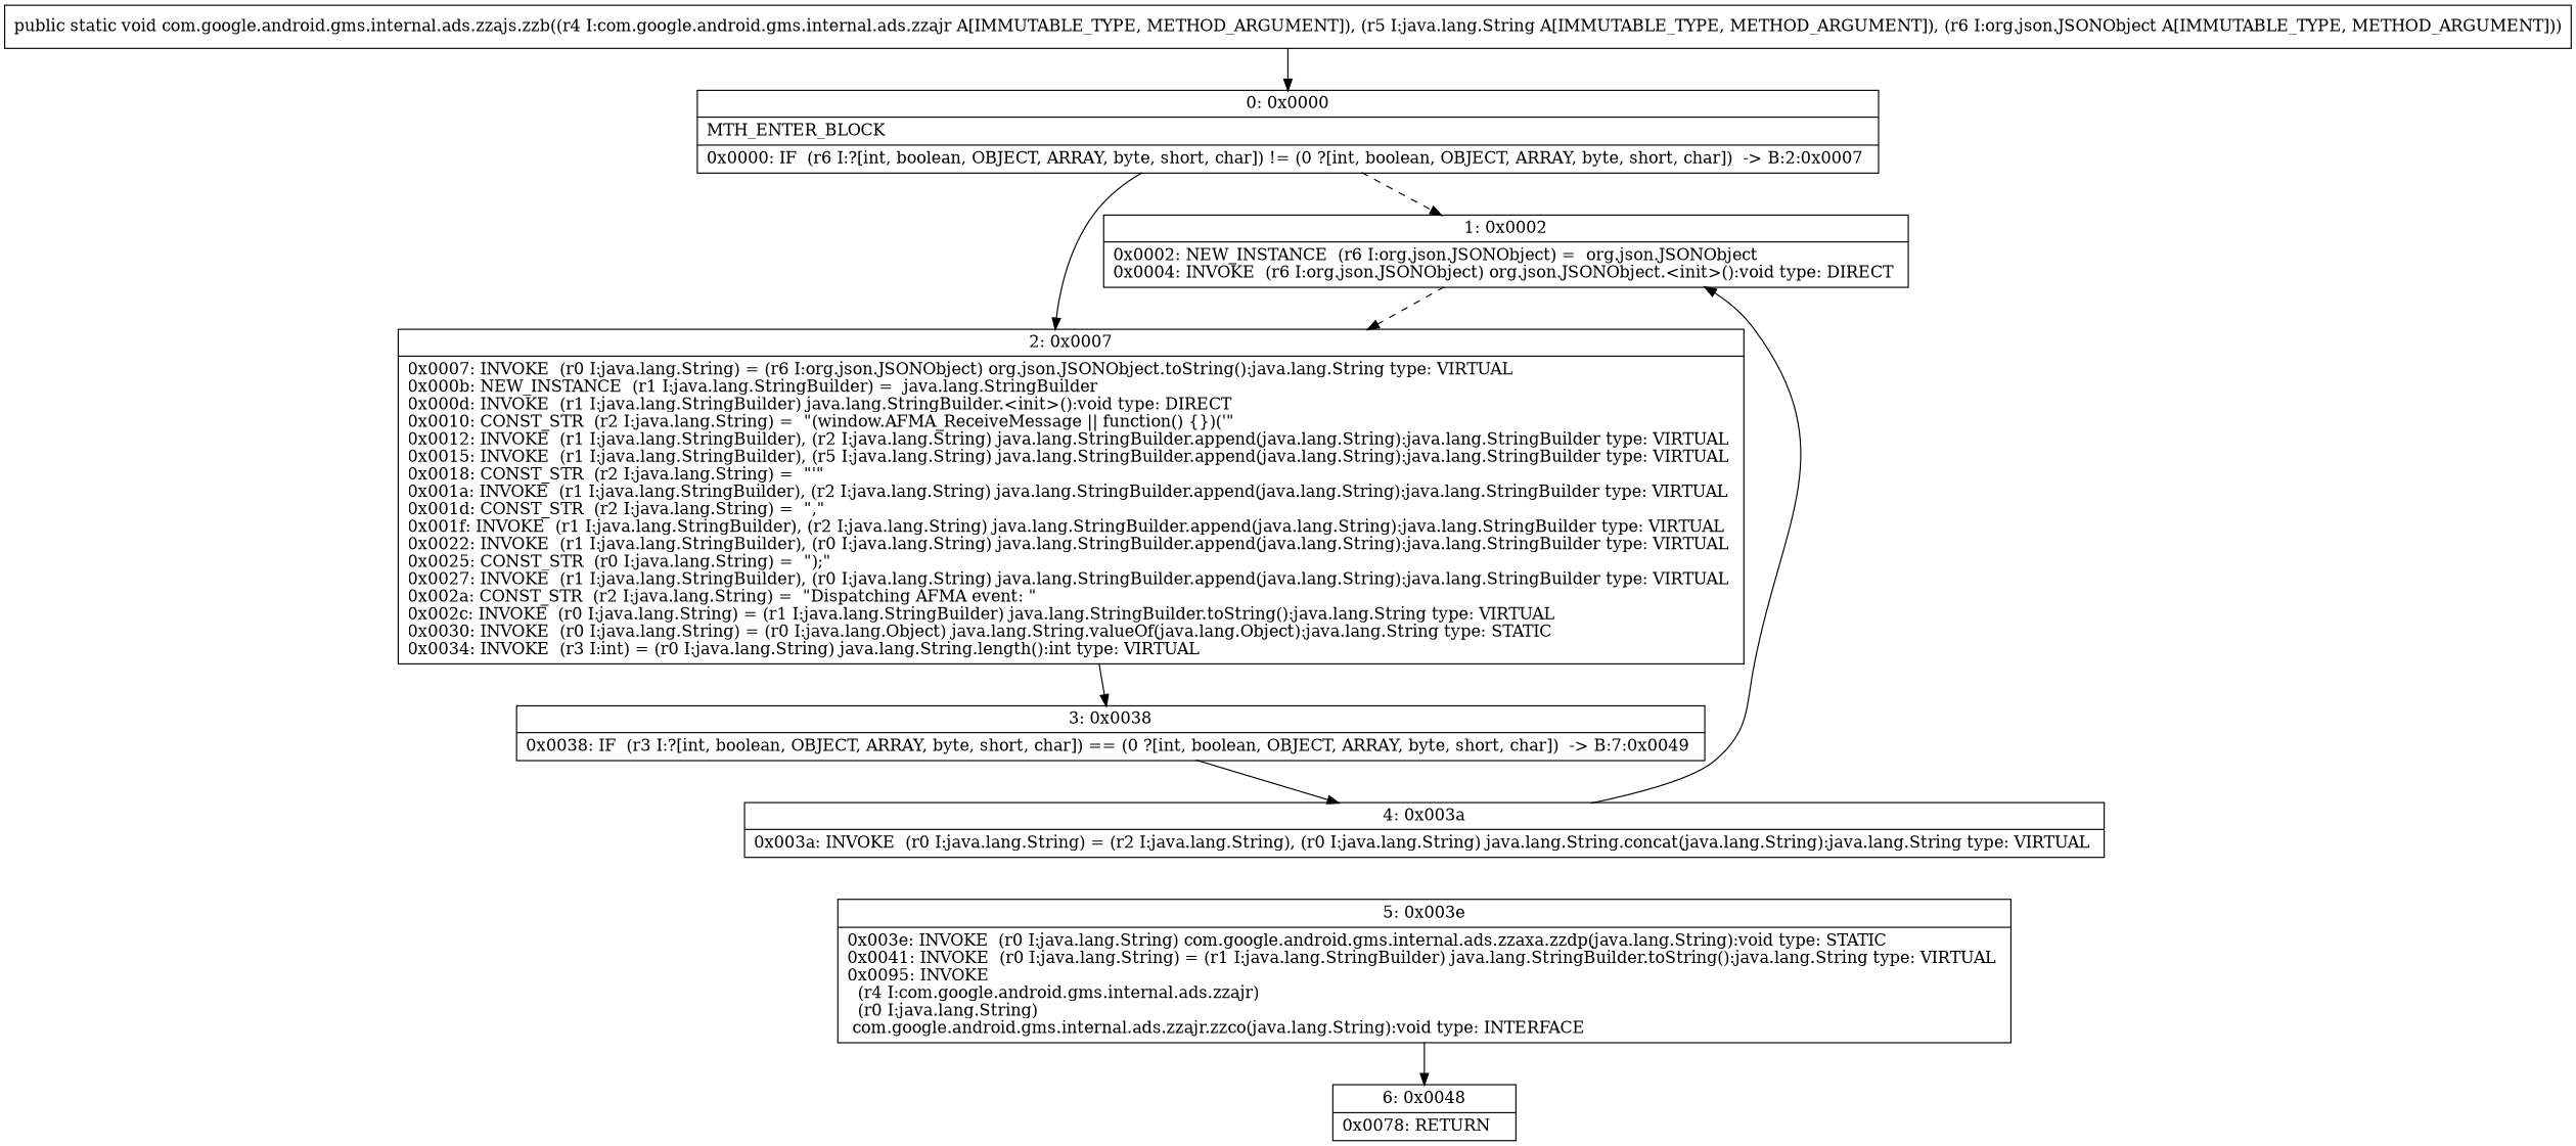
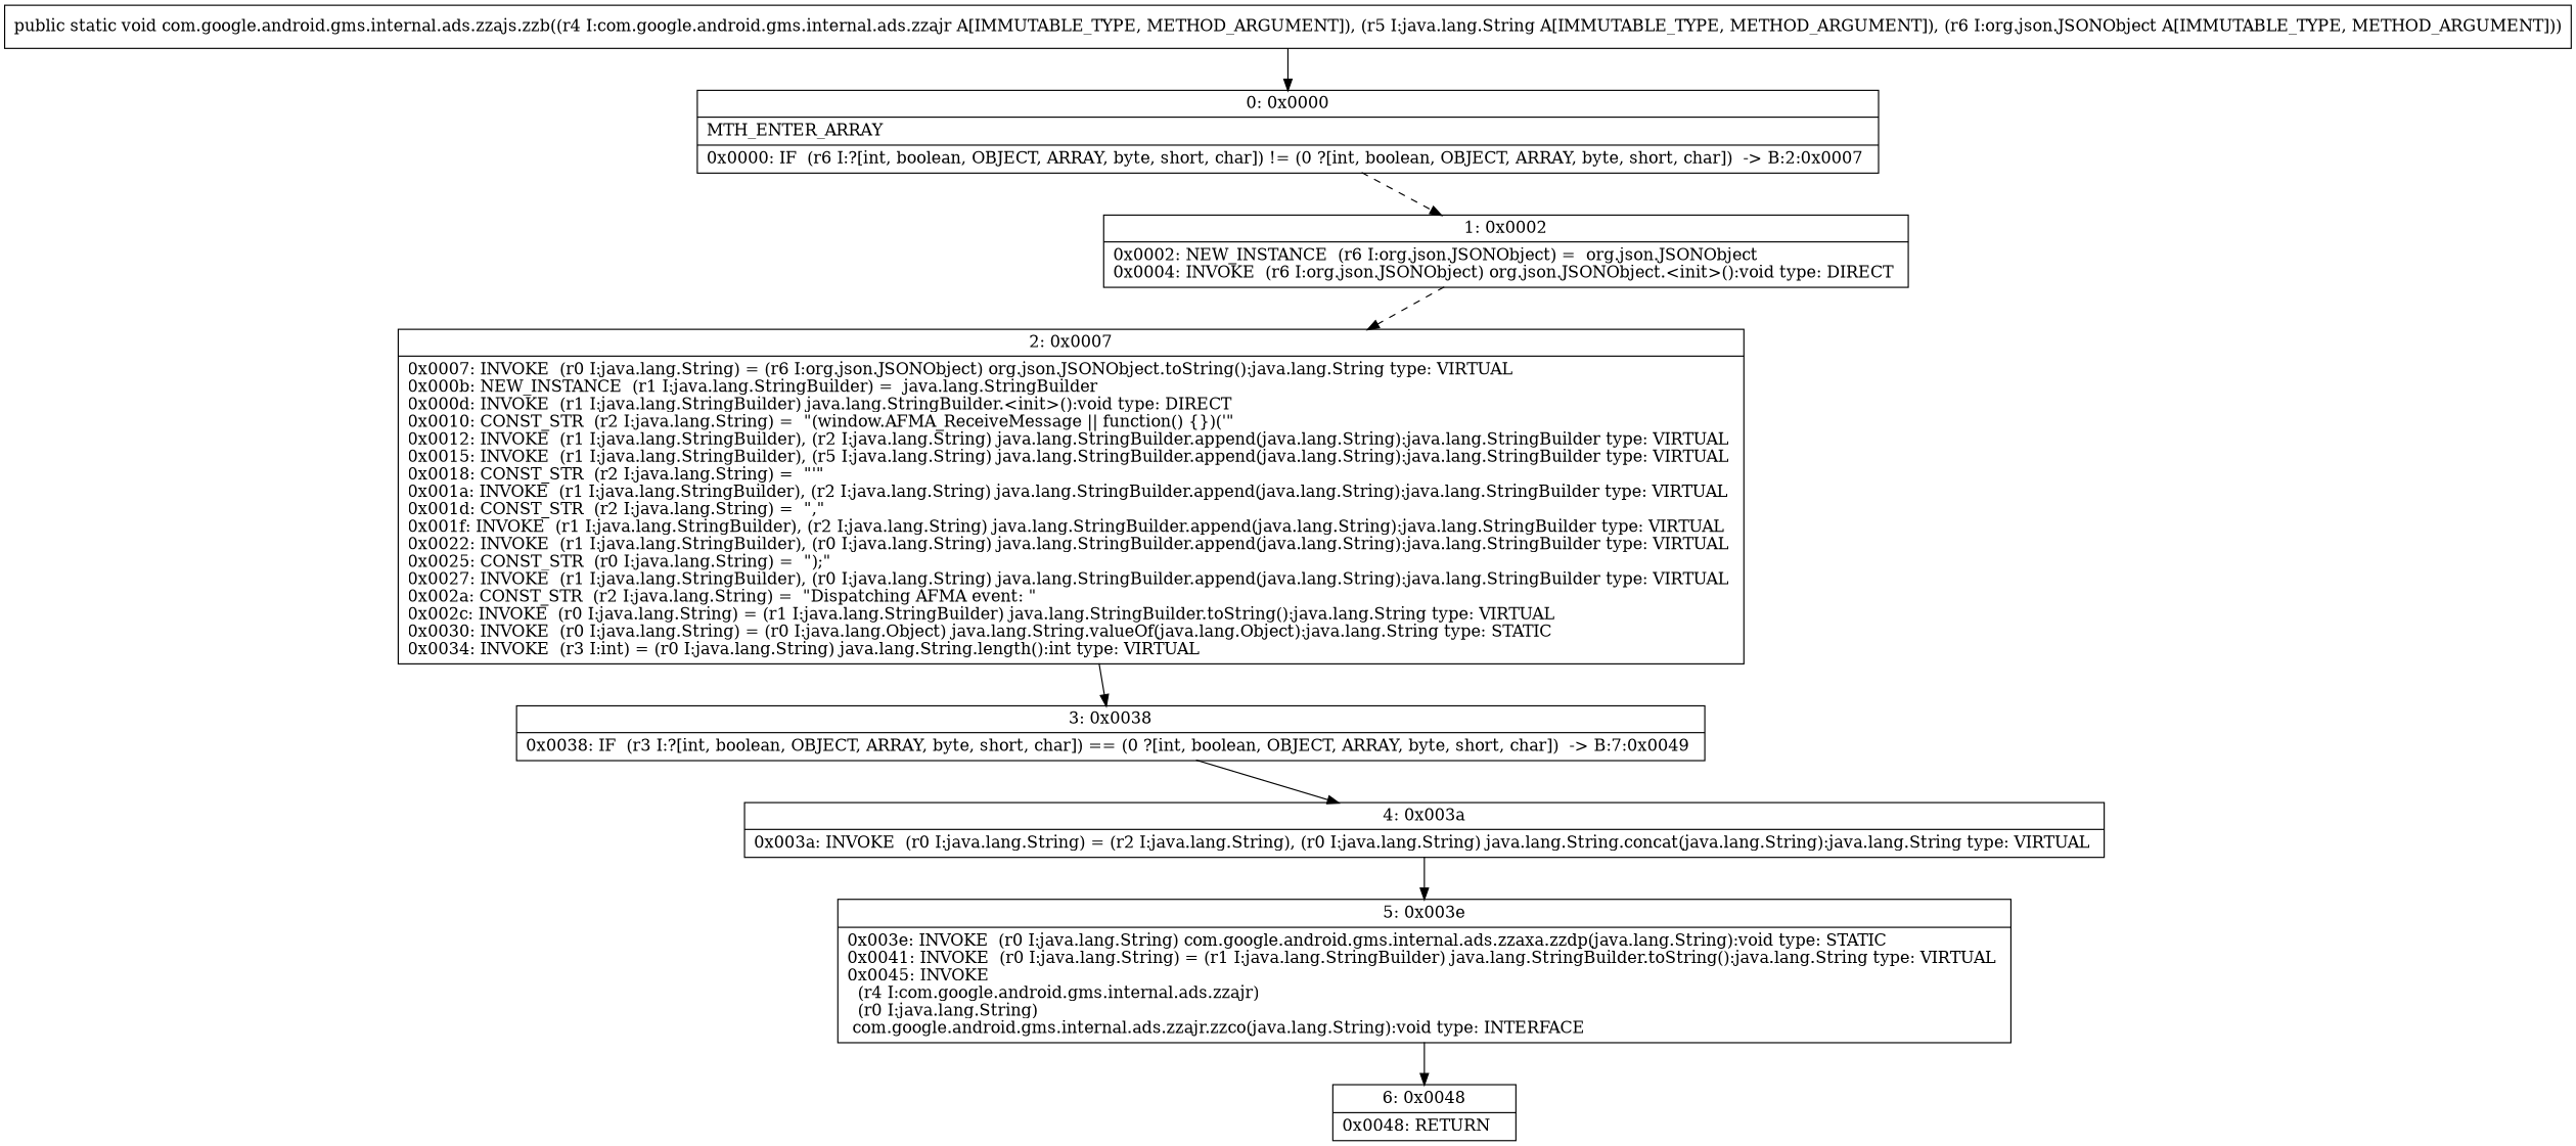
  digraph {
    node [shape=record]
-   n1 [label="{0\:\ 0x0000|MTH_ENTER_BLOCK\l|0x0000: IF  (r6 I:?[int, boolean, OBJECT, ARRAY, byte, short, char]) != (0 ?[int, boolean, OBJECT, ARRAY, byte, short, char])  \-\> B:2:0x0007 \l}"]
+   n1 [label="{0\:\ 0x0000|MTH_ENTER_ARRAY\l|0x0000: IF  (r6 I:?[int, boolean, OBJECT, ARRAY, byte, short, char]) != (0 ?[int, boolean, OBJECT, ARRAY, byte, short, char])  \-\> B:2:0x0007 \l}"]
    n2 [label="{1\:\ 0x0002|0x0002: NEW_INSTANCE  (r6 I:org.json.JSONObject) =  org.json.JSONObject \l0x0004: INVOKE  (r6 I:org.json.JSONObject) org.json.JSONObject.\<init\>():void type: DIRECT \l}"]
    n3 [label="{2\:\ 0x0007|0x0007: INVOKE  (r0 I:java.lang.String) = (r6 I:org.json.JSONObject) org.json.JSONObject.toString():java.lang.String type: VIRTUAL \l0x000b: NEW_INSTANCE  (r1 I:java.lang.StringBuilder) =  java.lang.StringBuilder \l0x000d: INVOKE  (r1 I:java.lang.StringBuilder) java.lang.StringBuilder.\<init\>():void type: DIRECT \l0x0010: CONST_STR  (r2 I:java.lang.String) =  \"(window.AFMA_ReceiveMessage \|\| function() \{\})('\" \l0x0012: INVOKE  (r1 I:java.lang.StringBuilder), (r2 I:java.lang.String) java.lang.StringBuilder.append(java.lang.String):java.lang.StringBuilder type: VIRTUAL \l0x0015: INVOKE  (r1 I:java.lang.StringBuilder), (r5 I:java.lang.String) java.lang.StringBuilder.append(java.lang.String):java.lang.StringBuilder type: VIRTUAL \l0x0018: CONST_STR  (r2 I:java.lang.String) =  \"'\" \l0x001a: INVOKE  (r1 I:java.lang.StringBuilder), (r2 I:java.lang.String) java.lang.StringBuilder.append(java.lang.String):java.lang.StringBuilder type: VIRTUAL \l0x001d: CONST_STR  (r2 I:java.lang.String) =  \",\" \l0x001f: INVOKE  (r1 I:java.lang.StringBuilder), (r2 I:java.lang.String) java.lang.StringBuilder.append(java.lang.String):java.lang.StringBuilder type: VIRTUAL \l0x0022: INVOKE  (r1 I:java.lang.StringBuilder), (r0 I:java.lang.String) java.lang.StringBuilder.append(java.lang.String):java.lang.StringBuilder type: VIRTUAL \l0x0025: CONST_STR  (r0 I:java.lang.String) =  \");\" \l0x0027: INVOKE  (r1 I:java.lang.StringBuilder), (r0 I:java.lang.String) java.lang.StringBuilder.append(java.lang.String):java.lang.StringBuilder type: VIRTUAL \l0x002a: CONST_STR  (r2 I:java.lang.String) =  \"Dispatching AFMA event: \" \l0x002c: INVOKE  (r0 I:java.lang.String) = (r1 I:java.lang.StringBuilder) java.lang.StringBuilder.toString():java.lang.String type: VIRTUAL \l0x0030: INVOKE  (r0 I:java.lang.String) = (r0 I:java.lang.Object) java.lang.String.valueOf(java.lang.Object):java.lang.String type: STATIC \l0x0034: INVOKE  (r3 I:int) = (r0 I:java.lang.String) java.lang.String.length():int type: VIRTUAL \l}"]
    n4 [label="{3\:\ 0x0038|0x0038: IF  (r3 I:?[int, boolean, OBJECT, ARRAY, byte, short, char]) == (0 ?[int, boolean, OBJECT, ARRAY, byte, short, char])  \-\> B:7:0x0049 \l}"]
    n5 [label="{4\:\ 0x003a|0x003a: INVOKE  (r0 I:java.lang.String) = (r2 I:java.lang.String), (r0 I:java.lang.String) java.lang.String.concat(java.lang.String):java.lang.String type: VIRTUAL \l}"]
-   n6 [label="{5\:\ 0x003e|0x003e: INVOKE  (r0 I:java.lang.String) com.google.android.gms.internal.ads.zzaxa.zzdp(java.lang.String):void type: STATIC \l0x0041: INVOKE  (r0 I:java.lang.String) = (r1 I:java.lang.StringBuilder) java.lang.StringBuilder.toString():java.lang.String type: VIRTUAL \l0x0095: INVOKE  \l  (r4 I:com.google.android.gms.internal.ads.zzajr)\l  (r0 I:java.lang.String)\l com.google.android.gms.internal.ads.zzajr.zzco(java.lang.String):void type: INTERFACE \l}"]
-   n7 [label="{6\:\ 0x0048|0x0078: RETURN   \l}"]
+   n6 [label="{5\:\ 0x003e|0x003e: INVOKE  (r0 I:java.lang.String) com.google.android.gms.internal.ads.zzaxa.zzdp(java.lang.String):void type: STATIC \l0x0041: INVOKE  (r0 I:java.lang.String) = (r1 I:java.lang.StringBuilder) java.lang.StringBuilder.toString():java.lang.String type: VIRTUAL \l0x0045: INVOKE  \l  (r4 I:com.google.android.gms.internal.ads.zzajr)\l  (r0 I:java.lang.String)\l com.google.android.gms.internal.ads.zzajr.zzco(java.lang.String):void type: INTERFACE \l}"]
+   n7 [label="{6\:\ 0x0048|0x0048: RETURN   \l}"]
    n8 [label="{public static void com.google.android.gms.internal.ads.zzajs.zzb((r4 I:com.google.android.gms.internal.ads.zzajr A[IMMUTABLE_TYPE, METHOD_ARGUMENT]), (r5 I:java.lang.String A[IMMUTABLE_TYPE, METHOD_ARGUMENT]), (r6 I:org.json.JSONObject A[IMMUTABLE_TYPE, METHOD_ARGUMENT])) }"]
    n1 -> n2 [style=dashed]
-   n1 -> n3
    n2 -> n3 [style=dashed]
    n3 -> n4
    n4 -> n5 [style=solid]
-   n5 -> n2
+   n5 -> n6
    n6 -> n7
    n8 -> n1
  }
